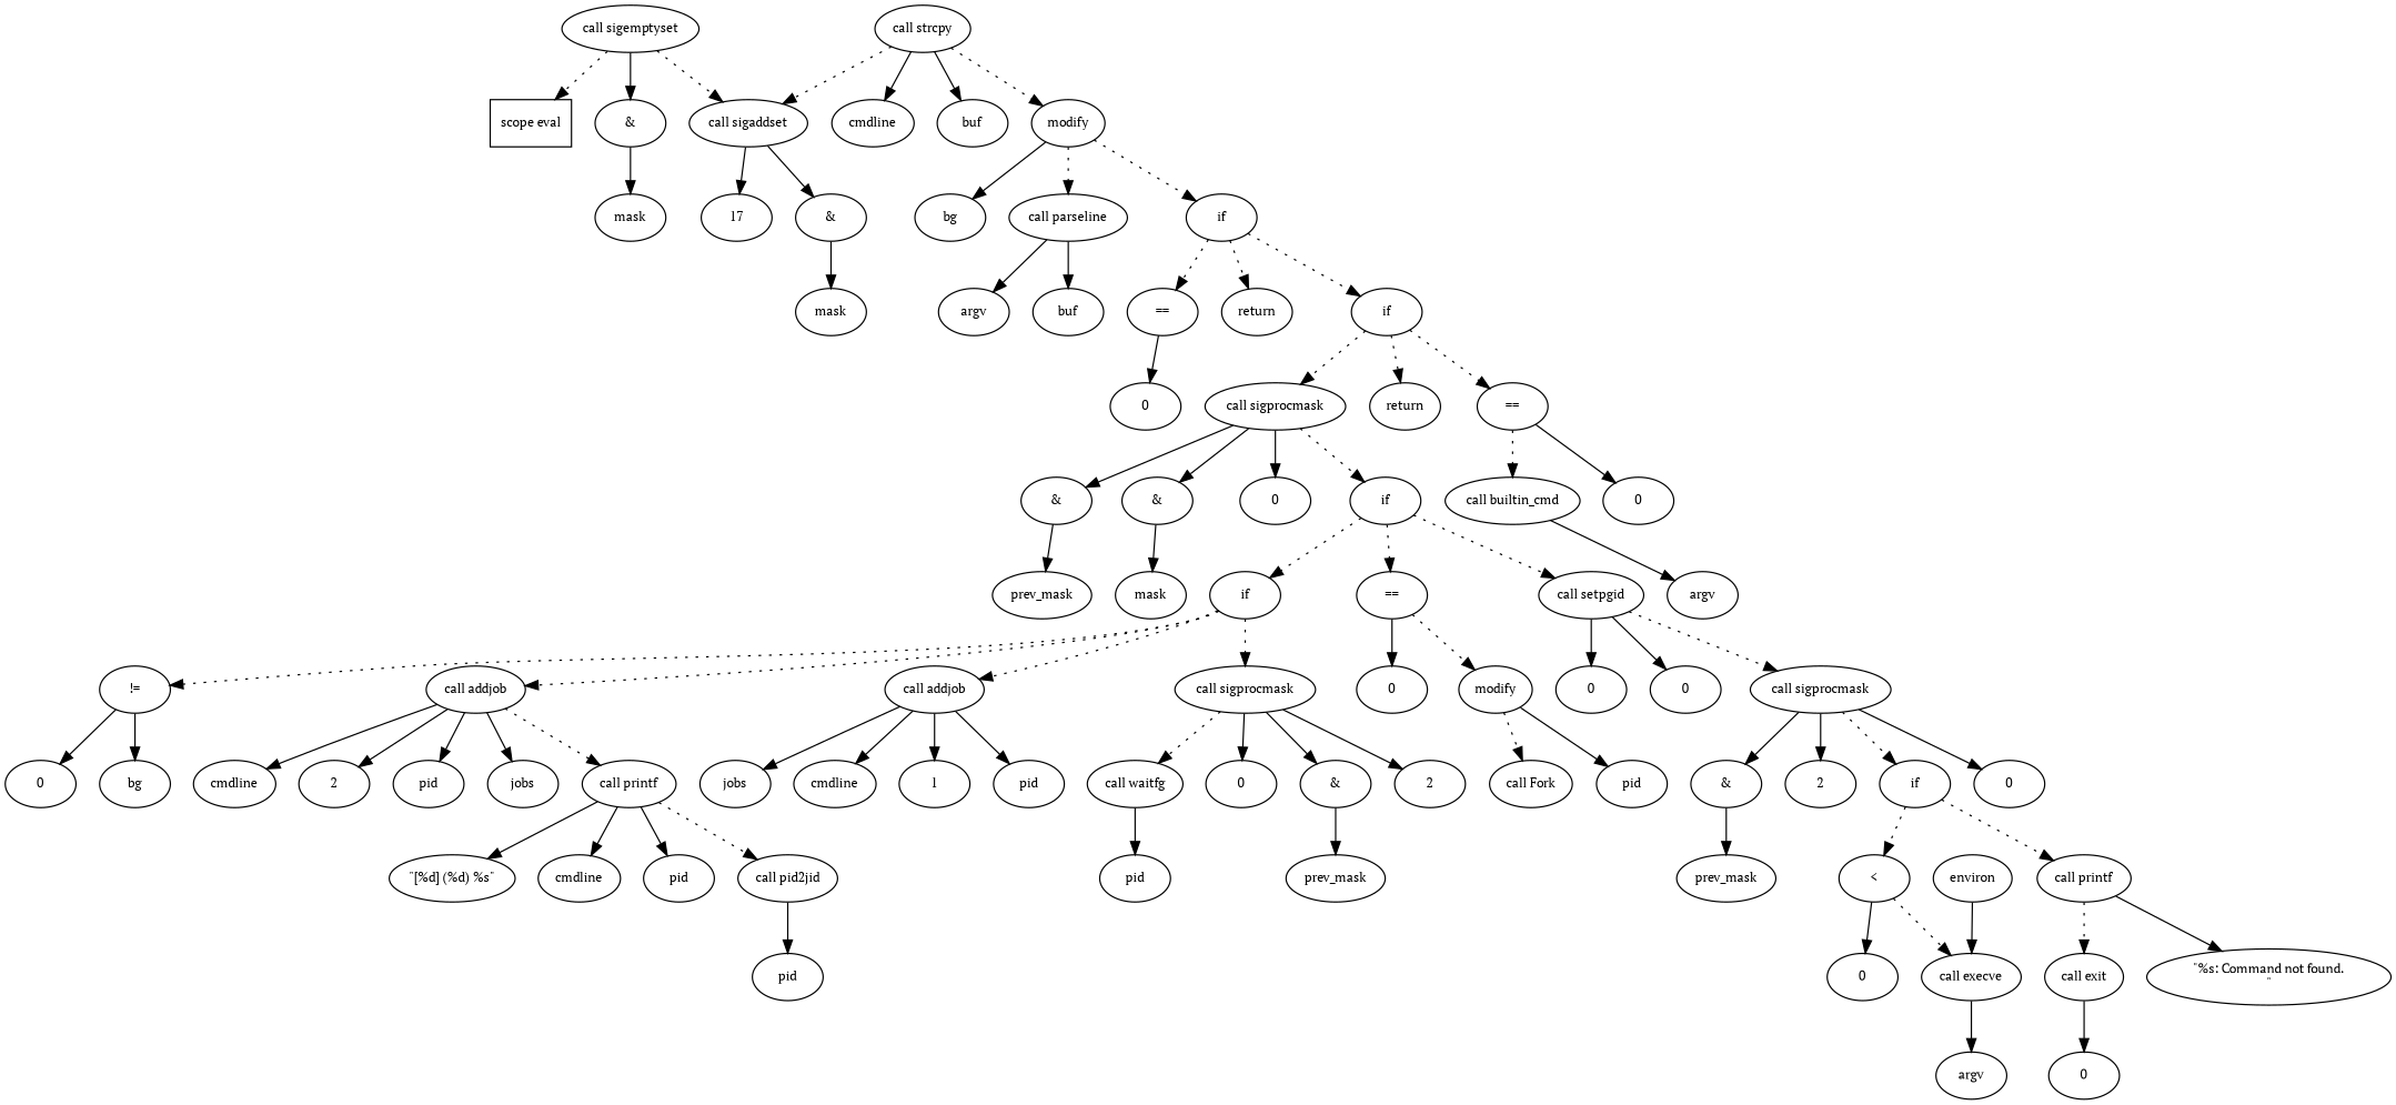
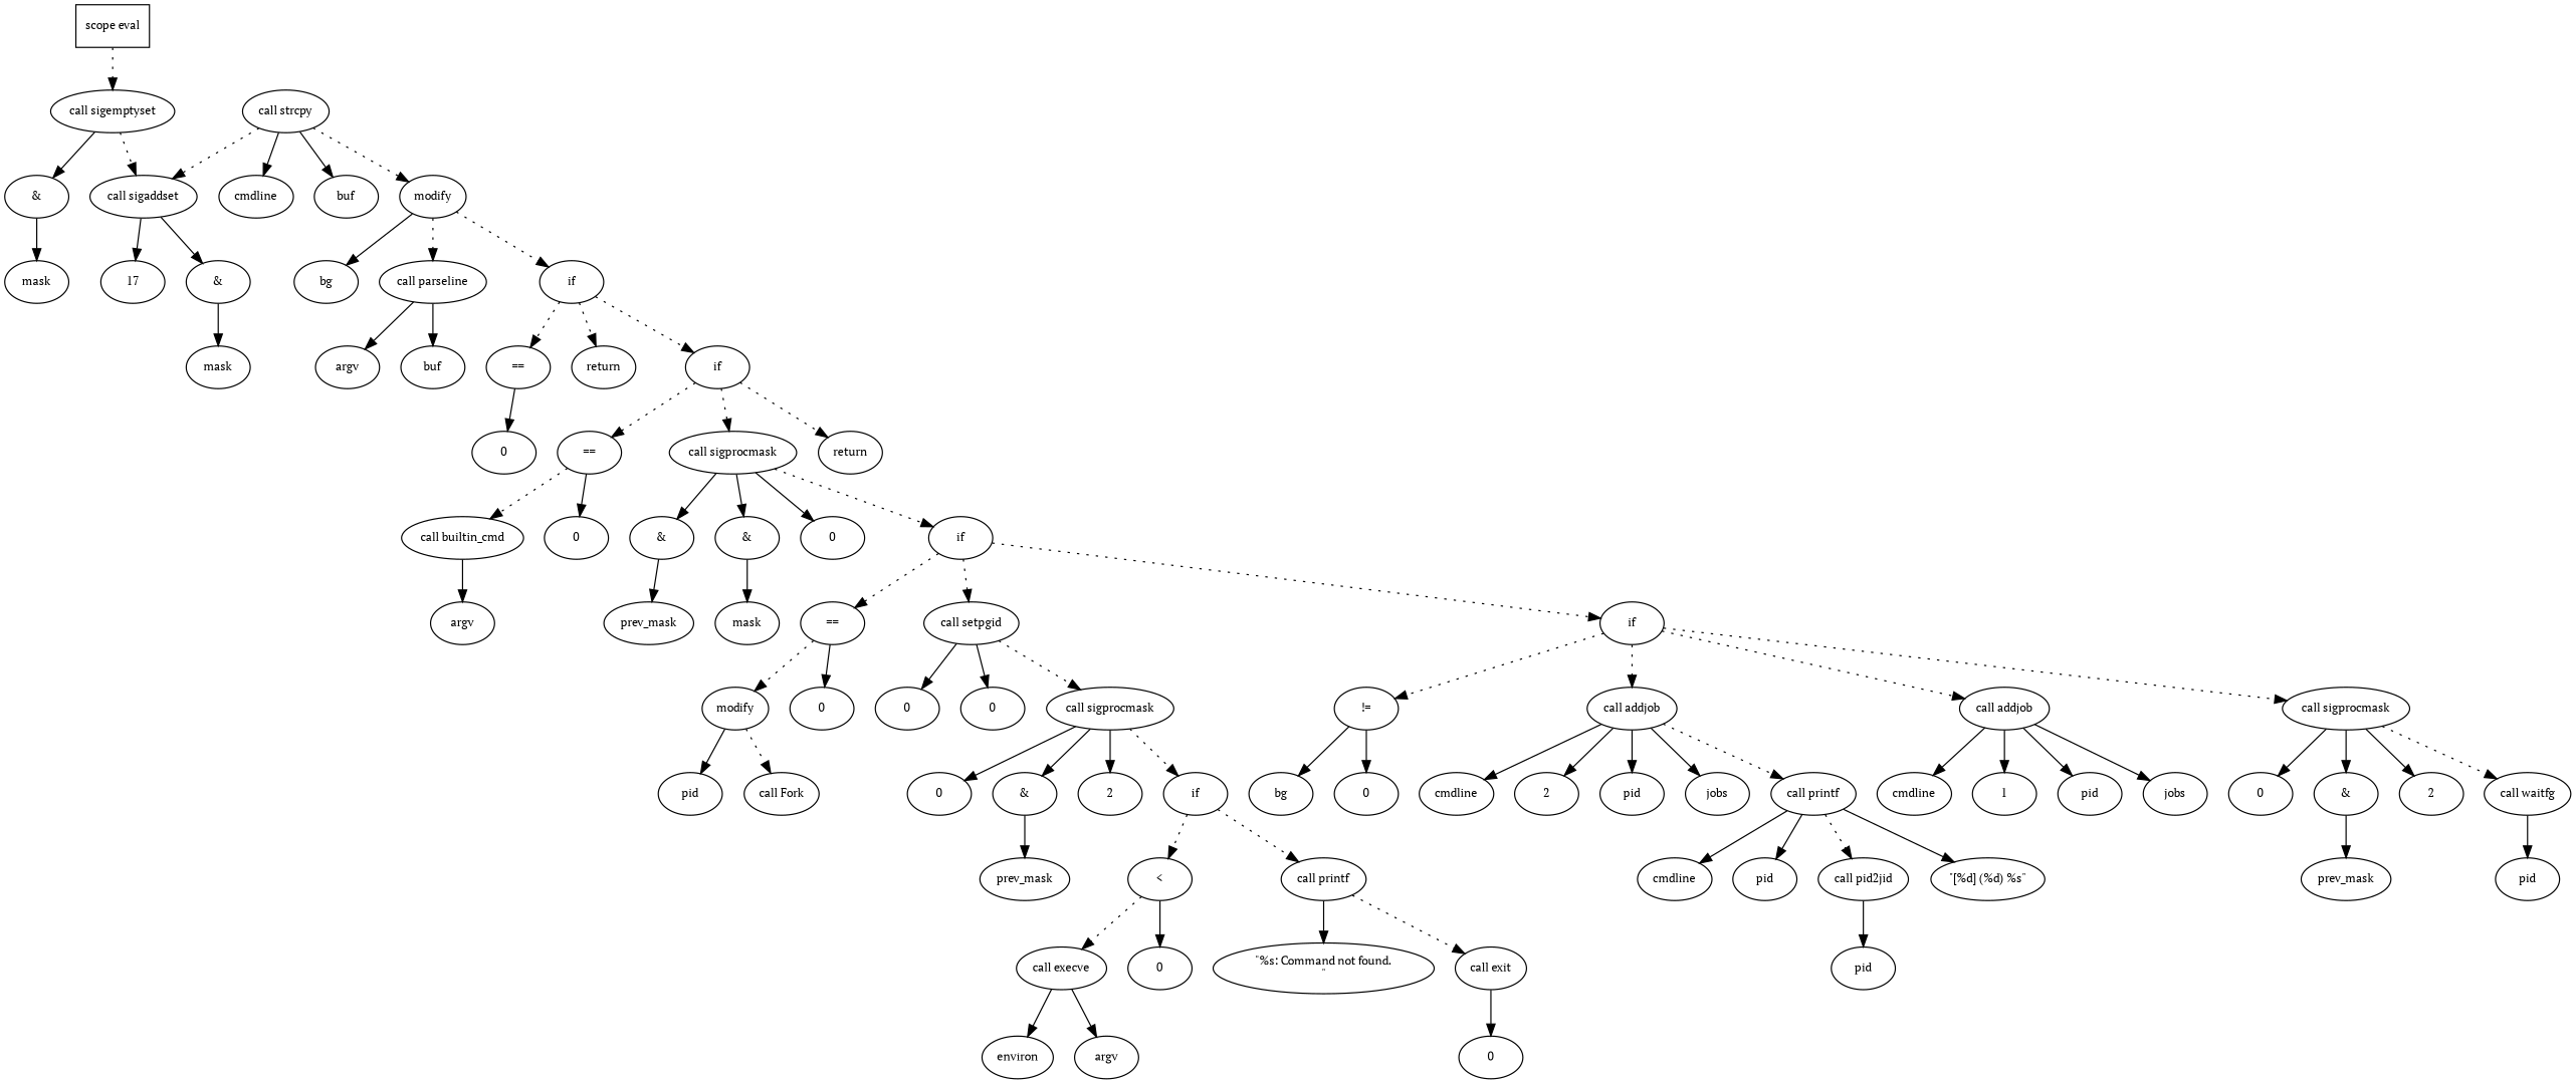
  digraph {
    fontname="PT Serif"
    fontsize=10
    node [fontname="PT Serif" fontsize=10 shape=ellipse]
    edge [fontname="PT Serif" fontsize=10]
    n1 [label="scope eval" shape=box]
    n2 [label="call sigemptyset"]
    n3 [label="&"]
    n4 [label="call sigaddset"]
    n5 [label=mask]
    n6 [label=17]
    n7 [label="&"]
    n8 [label=mask]
    n9 [label="call strcpy"]
    n10 [label=cmdline]
    n11 [label=buf]
    n12 [label=modify]
    n13 [label=bg]
    n14 [label="call parseline"]
    n15 [label=if]
    n16 [label=argv]
    n17 [label=buf]
    n18 [label="=="]
    n19 [label=return]
    n20 [label=if]
    n21 [label=0]
    n22 [label="=="]
    n23 [label="call sigprocmask"]
    n24 [label=return]
    n25 [label="call builtin_cmd"]
    n26 [label=0]
    n27 [label="&"]
    n28 [label="&"]
    n29 [label=0]
    n30 [label=if]
    n31 [label=argv]
    n32 [label=prev_mask]
    n33 [label=mask]
    n34 [label="=="]
    n35 [label="call setpgid"]
    n36 [label=if]
    n37 [label=modify]
    n38 [label=0]
    n39 [label=0]
    n40 [label=0]
    n41 [label="call sigprocmask"]
    n42 [label="!="]
    n43 [label="call addjob"]
    n44 [label="call addjob"]
    n45 [label="call sigprocmask"]
    n46 [label=pid]
    n47 [label="call Fork"]
    n48 [label=0]
    n49 [label="&"]
    n50 [label=2]
    n51 [label=if]
    n52 [label=prev_mask]
    n53 [label="<"]
    n54 [label="call printf"]
    n55 [label="call execve"]
    n56 [label=0]
    n57 [label="\"%s: Command not found.\n\""]
    n58 [label="call exit"]
    n59 [label=environ]
    n60 [label=argv]
    n61 [label=0]
    n62 [label=bg]
    n63 [label=0]
    n64 [label=cmdline]
    n65 [label=2]
    n66 [label=pid]
    n67 [label=jobs]
    n68 [label="call printf"]
    n69 [label=cmdline]
    n70 [label=1]
    n71 [label=pid]
    n72 [label=jobs]
    n73 [label=0]
    n74 [label="&"]
    n75 [label=2]
    n76 [label="call waitfg"]
    n77 [label=cmdline]
    n78 [label=pid]
    n79 [label="call pid2jid"]
    n80 [label="\"[%d] (%d) %s\""]
    n81 [label=pid]
    n82 [label=prev_mask]
    n83 [label=pid]
-   n2 -> n1 [style=dotted]
+   n1 -> n2 [style=dotted]
    n2 -> n3
    n2 -> n4 [style=dotted]
    n3 -> n5
    n4 -> n6
    n4 -> n7
    n7 -> n8
    n9 -> n4 [style=dotted]
    n9 -> n10
    n9 -> n11
    n9 -> n12 [style=dotted]
    n12 -> n13
    n12 -> n14 [style=dotted]
    n12 -> n15 [style=dotted]
    n14 -> n16
    n14 -> n17
    n15 -> n18 [style=dotted]
    n15 -> n19 [style=dotted]
    n15 -> n20 [style=dotted]
    n18 -> n21
    n20 -> n22 [style=dotted]
    n20 -> n23 [style=dotted]
    n20 -> n24 [style=dotted]
    n22 -> n25 [style=dotted]
    n22 -> n26
    n23 -> n27
    n23 -> n28
    n23 -> n29
    n23 -> n30 [style=dotted]
    n25 -> n31
    n27 -> n32
    n28 -> n33
    n30 -> n34 [style=dotted]
    n30 -> n35 [style=dotted]
    n30 -> n36 [style=dotted]
    n34 -> n37 [style=dotted]
    n34 -> n38
    n35 -> n39
    n35 -> n40
    n35 -> n41 [style=dotted]
    n36 -> n42 [style=dotted]
    n36 -> n43 [style=dotted]
    n36 -> n44 [style=dotted]
    n36 -> n45 [style=dotted]
    n37 -> n46
    n37 -> n47 [style=dotted]
    n41 -> n48
    n41 -> n49
    n41 -> n50
    n41 -> n51 [style=dotted]
    n42 -> n62
    n42 -> n63
    n43 -> n64
    n43 -> n65
    n43 -> n66
    n43 -> n67
    n43 -> n68 [style=dotted]
    n44 -> n69
    n44 -> n70
    n44 -> n71
    n44 -> n72
    n45 -> n73
    n45 -> n74
    n45 -> n75
    n45 -> n76 [style=dotted]
    n49 -> n52
    n51 -> n53 [style=dotted]
    n51 -> n54 [style=dotted]
    n53 -> n55 [style=dotted]
    n53 -> n56
    n54 -> n57
    n54 -> n58 [style=dotted]
-   n59 -> n55
+   n55 -> n59
    n55 -> n60
    n58 -> n61
    n68 -> n77
    n68 -> n78
    n68 -> n79 [style=dotted]
    n68 -> n80
    n74 -> n82
    n76 -> n83
    n79 -> n81
  }
